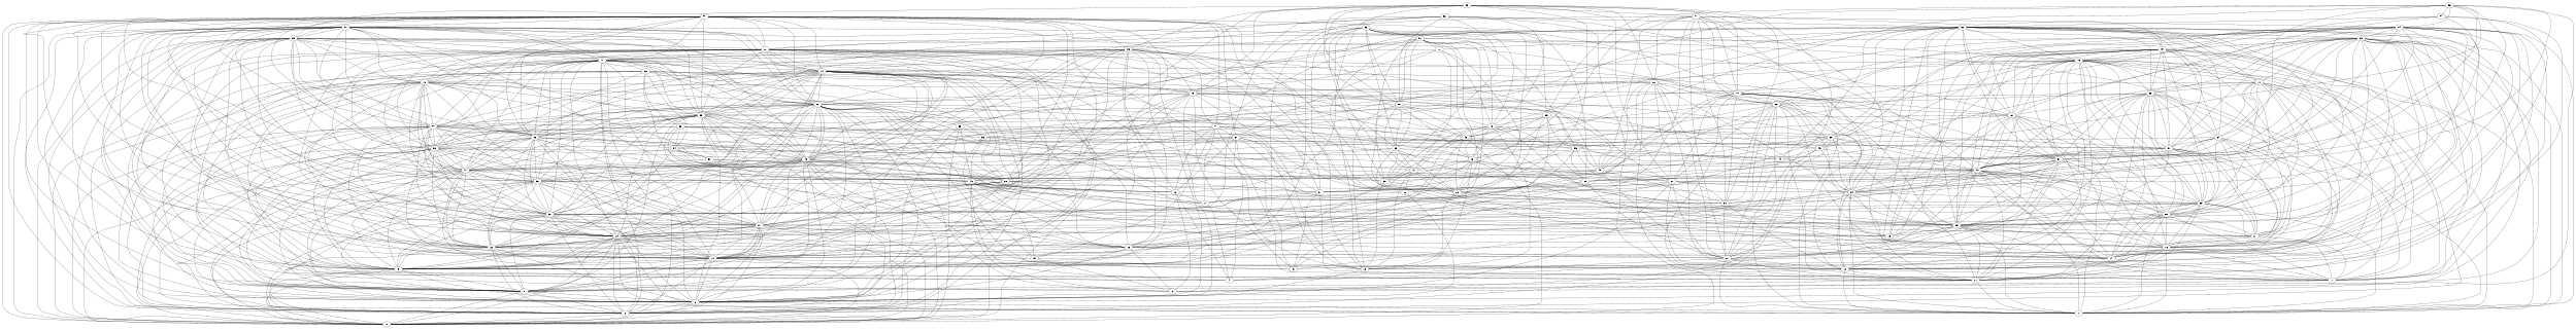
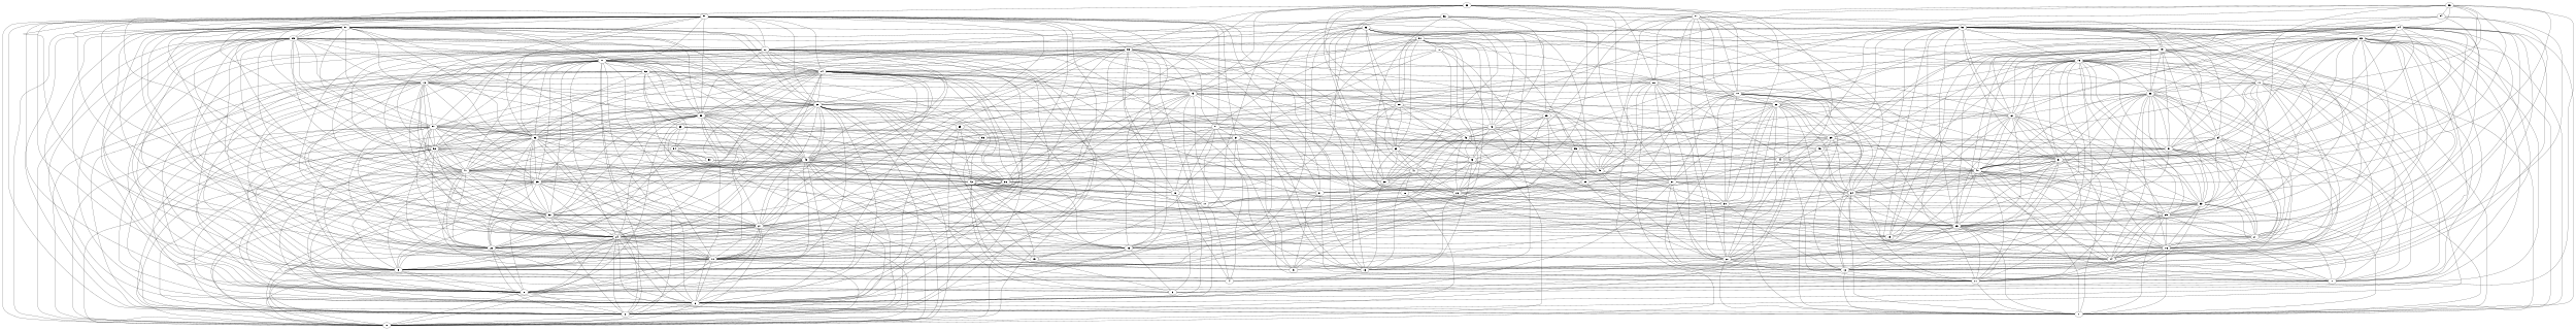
  digraph {
    rankdir=BT
    edge [arrowhead=both]
    0
    2
    6
    8
    9
    10
    22
    24
    27
    32
    35
    46
    47
    48
    52
    56
    58
    59
    60
    72
    74
    77
    82
    85
    96
    97
    98
    75
    28
    69
    83
    23
    73
    13
    36
    37
    86
    11
    65
    68
    38
    54
    93
    94
    43
    55
    61
    70
    41
    25
    51
    33
    40
    62
    95
    64
    66
    90
    89
    76
    88
    99
    92
    63
    50
    67
    81
    78
    79
    84
    19
    29
    42
    26
    80
    87
    49
    91
    14
    12
    16
    20
    34
    71
    57
    45
    44
    1
    30
    21
    39
    53
    3
    7
    15
    18
    31
    4
    17
    5
    0 -> 2
    0 -> 6
    0 -> 8
    0 -> 9
    0 -> 10
    0 -> 22
    0 -> 24
    0 -> 27
    0 -> 32
    0 -> 35
    0 -> 46
    0 -> 47
    0 -> 48
    0 -> 52
    0 -> 56
    0 -> 58
    0 -> 59
    0 -> 60
    0 -> 72
    0 -> 74
    0 -> 77
    0 -> 82
    0 -> 85
    0 -> 96
    0 -> 97
    0 -> 98
    2 -> 6
    2 -> 8
    2 -> 9
    2 -> 10
    2 -> 22
    2 -> 24
    2 -> 27
    2 -> 32
    2 -> 35
    2 -> 47
    2 -> 48
    2 -> 56
    2 -> 58
    2 -> 59
    2 -> 60
    2 -> 72
    2 -> 74
    2 -> 77
    2 -> 82
    2 -> 85
    2 -> 97
    2 -> 98
    2 -> 75
    2 -> 28
    2 -> 69
    6 -> 8
    6 -> 9
    6 -> 10
    6 -> 22
    6 -> 24
    6 -> 27
    6 -> 32
    6 -> 35
    6 -> 47
    6 -> 48
    6 -> 52
    6 -> 58
    6 -> 59
    6 -> 60
    6 -> 72
    6 -> 74
    6 -> 77
    6 -> 82
    6 -> 85
    6 -> 97
    6 -> 98
    6 -> 83
    6 -> 23
    6 -> 73
    6 -> 13
    6 -> 36
    6 -> 37
    6 -> 86
    8 -> 9
    8 -> 10
    8 -> 22
    8 -> 24
    8 -> 27
    8 -> 32
    8 -> 35
    8 -> 47
    8 -> 48
    8 -> 52
    8 -> 56
    8 -> 59
    8 -> 60
    8 -> 72
    8 -> 74
    8 -> 77
    8 -> 82
    8 -> 85
    8 -> 97
    8 -> 98
    8 -> 83
    8 -> 11
    8 -> 65
    9 -> 10
    9 -> 22
    9 -> 24
    9 -> 27
    9 -> 32
    9 -> 35
    9 -> 46
    9 -> 47
    9 -> 48
    9 -> 52
    9 -> 56
    9 -> 58
    9 -> 60
    9 -> 72
    9 -> 74
    9 -> 77
    9 -> 82
    9 -> 85
    9 -> 96
    9 -> 97
    9 -> 98
    9 -> 36
    9 -> 86
    9 -> 68
    9 -> 38
    9 -> 54
    9 -> 93
    10 -> 22
    10 -> 24
    10 -> 27
    10 -> 32
    10 -> 35
    10 -> 47
    10 -> 48
    10 -> 52
    10 -> 56
    10 -> 58
    10 -> 59
    10 -> 72
    10 -> 74
    10 -> 77
    10 -> 82
    10 -> 85
    10 -> 97
    10 -> 98
    10 -> 23
    10 -> 73
    10 -> 36
    10 -> 86
    10 -> 94
    10 -> 43
    10 -> 55
    22 -> 24
    22 -> 27
    22 -> 32
    22 -> 35
    22 -> 47
    22 -> 48
    22 -> 52
    22 -> 56
    22 -> 58
    22 -> 59
    22 -> 60
    22 -> 74
    22 -> 77
    22 -> 82
    22 -> 85
    22 -> 97
    22 -> 98
    22 -> 61
    22 -> 70
    22 -> 41
    24 -> 27
    24 -> 32
    24 -> 35
    24 -> 47
    24 -> 48
    24 -> 52
    24 -> 56
    24 -> 58
    24 -> 59
    24 -> 60
    24 -> 72
    24 -> 77
    24 -> 82
    24 -> 85
    24 -> 97
    24 -> 98
    24 -> 73
    24 -> 36
    24 -> 86
    24 -> 25
    24 -> 51
    27 -> 32
    27 -> 35
    27 -> 47
    27 -> 48
    27 -> 52
    27 -> 56
    27 -> 58
    27 -> 59
    27 -> 60
    27 -> 72
    27 -> 74
    27 -> 82
    27 -> 85
    27 -> 97
    27 -> 98
    27 -> 83
    27 -> 73
    27 -> 36
    27 -> 86
    27 -> 33
    32 -> 35
    32 -> 46
    32 -> 47
    32 -> 48
    32 -> 52
    32 -> 56
    32 -> 58
    32 -> 59
    32 -> 60
    32 -> 72
    32 -> 74
    32 -> 77
    32 -> 85
    32 -> 96
    32 -> 97
    32 -> 98
    32 -> 33
    32 -> 40
    35 -> 47
    35 -> 48
    35 -> 52
    35 -> 56
    35 -> 58
    35 -> 59
    35 -> 60
    35 -> 72
    35 -> 74
    35 -> 77
    35 -> 82
    35 -> 97
    35 -> 98
    35 -> 62
    35 -> 95
    35 -> 64
    46 -> 59
    46 -> 82
    46 -> 66
    46 -> 90
    46 -> 89
    46 -> 76
    46 -> 88
    46 -> 99
    47 -> 48
    47 -> 52
    47 -> 56
    47 -> 58
    47 -> 59
    47 -> 60
    47 -> 72
    47 -> 74
    47 -> 77
    47 -> 82
    47 -> 85
    47 -> 98
    47 -> 54
    47 -> 61
    47 -> 92
    47 -> 63
    47 -> 50
    48 -> 52
    48 -> 56
    48 -> 58
    48 -> 59
    48 -> 60
    48 -> 72
    48 -> 74
    48 -> 77
    48 -> 82
    48 -> 85
    48 -> 97
    48 -> 75
    48 -> 86
    48 -> 67
    48 -> 81
    48 -> 78
    52 -> 56
    52 -> 58
    52 -> 59
    52 -> 60
    52 -> 72
    52 -> 74
    52 -> 77
    52 -> 82
    52 -> 85
    52 -> 97
    52 -> 98
    52 -> 69
    52 -> 81
    56 -> 58
    56 -> 59
    56 -> 60
    56 -> 72
    56 -> 74
    56 -> 77
    56 -> 82
    56 -> 85
    56 -> 97
    56 -> 98
    56 -> 73
    56 -> 86
    58 -> 59
    58 -> 60
    58 -> 72
    58 -> 74
    58 -> 77
    58 -> 82
    58 -> 85
    58 -> 97
    58 -> 98
    58 -> 61
    59 -> 60
    59 -> 72
    59 -> 74
    59 -> 77
    59 -> 82
    59 -> 85
    59 -> 96
    59 -> 97
    59 -> 98
    59 -> 86
    59 -> 88
    60 -> 72
    60 -> 74
    60 -> 77
    60 -> 82
    60 -> 85
    60 -> 97
    60 -> 98
    60 -> 73
    60 -> 86
    60 -> 93
    72 -> 74
    72 -> 77
    72 -> 82
    72 -> 85
    72 -> 97
    72 -> 98
    72 -> 86
    74 -> 77
    74 -> 82
    74 -> 85
    74 -> 97
    74 -> 98
    74 -> 75
    74 -> 86
    77 -> 82
    77 -> 85
    77 -> 97
    77 -> 98
    77 -> 83
    77 -> 86
    77 -> 78
    82 -> 85
    82 -> 96
    82 -> 97
    82 -> 98
    82 -> 90
    85 -> 97
    85 -> 98
    85 -> 99
    97 -> 98
    75 -> 98
    75 -> 83
    75 -> 90
    75 -> 79
    75 -> 84
    28 -> 37
    28 -> 41
    28 -> 67
    69 -> 82
    69 -> 75
    69 -> 90
    69 -> 76
    69 -> 92
    69 -> 79
    83 -> 90
    83 -> 84
    23 -> 24
    23 -> 27
    23 -> 56
    23 -> 58
    23 -> 60
    23 -> 74
    23 -> 77
    23 -> 36
    23 -> 37
    23 -> 86
    23 -> 62
    23 -> 99
    23 -> 80
    23 -> 87
    23 -> 49
    23 -> 91
    73 -> 74
    73 -> 77
    73 -> 86
    73 -> 99
    73 -> 80
    73 -> 87
    13 -> 47
    13 -> 82
    13 -> 73
    13 -> 38
    13 -> 93
    13 -> 43
    13 -> 41
    13 -> 64
    13 -> 76
    13 -> 88
    13 -> 81
    13 -> 26
    13 -> 91
    13 -> 14
    36 -> 48
    36 -> 56
    36 -> 59
    36 -> 60
    36 -> 74
    36 -> 77
    36 -> 98
    36 -> 69
    36 -> 73
    36 -> 99
    36 -> 50
    36 -> 81
    36 -> 49
    37 -> 58
    37 -> 73
    37 -> 65
    37 -> 94
    37 -> 70
    37 -> 62
    37 -> 99
    37 -> 84
    37 -> 80
    37 -> 49
    86 -> 98
    86 -> 90
    86 -> 99
    11 -> 47
    11 -> 58
    11 -> 75
    11 -> 83
    11 -> 70
    11 -> 25
    11 -> 51
    11 -> 33
    11 -> 40
    11 -> 62
    11 -> 66
    11 -> 90
    11 -> 79
    11 -> 84
    11 -> 29
    11 -> 80
    11 -> 12
    11 -> 16
-   20 -> 11
+   11 -> 20
    11 -> 34
    65 -> 92
    65 -> 91
    68 -> 92
    38 -> 46
    38 -> 59
    38 -> 96
    38 -> 68
    38 -> 93
    38 -> 43
    38 -> 41
    38 -> 76
    38 -> 63
    38 -> 49
    38 -> 91
    54 -> 56
    54 -> 68
    54 -> 90
    54 -> 92
    54 -> 67
    94 -> 95
    43 -> 60
    43 -> 62
    43 -> 95
    43 -> 89
    43 -> 76
    43 -> 88
    43 -> 63
    43 -> 91
    55 -> 60
    55 -> 94
    55 -> 89
    55 -> 81
    55 -> 91
    61 -> 97
    61 -> 75
    61 -> 83
    61 -> 70
    61 -> 62
    61 -> 66
    61 -> 90
    61 -> 79
    61 -> 84
    70 -> 72
    70 -> 75
    70 -> 93
    70 -> 99
    70 -> 84
    70 -> 80
    70 -> 87
    41 -> 60
    41 -> 93
    41 -> 43
    41 -> 64
    41 -> 76
    41 -> 88
    41 -> 63
    41 -> 78
    25 -> 48
    25 -> 60
    25 -> 74
    25 -> 69
    25 -> 83
    25 -> 61
    25 -> 70
    25 -> 51
    25 -> 33
    25 -> 40
    25 -> 62
    25 -> 66
    25 -> 90
    25 -> 63
    25 -> 79
    25 -> 84
    25 -> 29
    25 -> 34
    25 -> 71
    25 -> 57
    51 -> 52
    51 -> 74
    51 -> 75
    51 -> 83
    51 -> 61
    51 -> 70
    51 -> 62
    51 -> 66
    51 -> 90
    51 -> 79
    51 -> 84
    33 -> 77
    33 -> 75
    33 -> 61
    33 -> 51
    33 -> 40
    33 -> 64
    33 -> 66
    33 -> 90
    33 -> 79
    33 -> 84
    33 -> 34
    33 -> 71
    33 -> 57
    40 -> 46
    40 -> 82
    40 -> 96
    40 -> 75
    40 -> 69
    40 -> 83
    40 -> 54
    40 -> 61
    40 -> 51
    40 -> 64
    40 -> 66
    40 -> 79
    40 -> 71
    40 -> 57
    40 -> 45
    40 -> 44
    62 -> 85
    62 -> 75
    62 -> 70
    62 -> 66
    62 -> 84
    62 -> 80
    62 -> 87
    64 -> 83
    64 -> 66
    64 -> 90
    64 -> 79
    64 -> 91
    64 -> 71
    66 -> 75
    66 -> 83
    66 -> 90
    66 -> 79
    66 -> 84
    66 -> 71
    90 -> 96
    90 -> 94
    89 -> 93
    89 -> 95
    89 -> 92
    76 -> 96
    76 -> 93
    76 -> 89
    76 -> 88
    76 -> 78
    76 -> 91
    88 -> 96
    88 -> 93
    88 -> 99
    88 -> 91
    92 -> 97
    63 -> 97
    63 -> 93
    63 -> 64
    63 -> 76
    63 -> 88
    63 -> 91
    50 -> 72
    50 -> 54
    67 -> 98
    67 -> 68
    67 -> 90
    67 -> 81
    67 -> 78
    81 -> 98
    81 -> 86
    81 -> 91
    78 -> 90
    78 -> 91
    79 -> 83
    79 -> 90
    79 -> 87
    84 -> 95
    84 -> 87
    19 -> 52
    19 -> 75
    19 -> 25
    19 -> 40
    19 -> 90
    19 -> 76
    19 -> 92
    19 -> 79
    19 -> 29
    19 -> 42
    19 -> 26
    29 -> 75
    29 -> 69
    29 -> 83
    29 -> 61
    29 -> 51
    29 -> 33
    29 -> 40
    29 -> 64
    29 -> 66
    29 -> 90
    29 -> 67
    29 -> 71
    29 -> 57
    42 -> 47
    42 -> 97
    42 -> 69
    42 -> 65
    42 -> 68
    42 -> 54
    42 -> 63
    42 -> 67
    42 -> 80
    42 -> 53
    26 -> 35
    26 -> 46
    26 -> 69
    26 -> 86
    26 -> 38
    26 -> 93
    26 -> 43
    26 -> 41
    26 -> 89
    26 -> 88
    26 -> 63
    26 -> 91
    26 -> 39
    80 -> 99
    80 -> 92
    80 -> 84
    80 -> 87
    87 -> 99
    49 -> 73
    49 -> 86
    49 -> 70
    49 -> 62
    49 -> 88
    49 -> 50
    49 -> 80
    49 -> 87
    91 -> 93
    14 -> 83
    14 -> 41
    14 -> 33
    14 -> 40
    14 -> 66
    14 -> 90
    14 -> 63
    14 -> 79
    14 -> 29
    14 -> 42
    14 -> 26
    14 -> 16
    14 -> 71
    14 -> 57
    14 -> 21
    12 -> 35
    12 -> 48
    12 -> 75
    12 -> 37
    12 -> 61
    12 -> 70
    12 -> 25
    12 -> 51
    12 -> 66
    12 -> 84
    12 -> 80
    12 -> 87
    12 -> 16
    12 -> 20
    12 -> 34
    12 -> 71
    12 -> 30
    16 -> 75
    16 -> 83
    16 -> 43
    16 -> 61
    16 -> 25
    16 -> 51
    16 -> 33
    16 -> 40
    16 -> 62
    16 -> 64
    16 -> 90
    16 -> 79
    16 -> 84
    16 -> 29
    16 -> 34
    16 -> 71
    16 -> 57
    16 -> 21
    20 -> 22
    20 -> 75
    20 -> 23
    20 -> 37
    20 -> 61
    20 -> 25
    20 -> 51
    20 -> 62
    20 -> 99
    20 -> 84
    20 -> 80
    20 -> 87
    20 -> 49
    20 -> 34
    20 -> 30
    20 -> 39
    34 -> 98
    34 -> 75
    34 -> 69
    34 -> 83
    34 -> 37
    34 -> 61
    34 -> 70
    34 -> 51
    34 -> 62
    34 -> 95
    34 -> 66
    34 -> 80
    34 -> 87
    34 -> 45
    71 -> 75
    71 -> 83
    71 -> 90
    71 -> 79
    57 -> 75
    57 -> 83
    57 -> 68
    57 -> 64
    57 -> 66
    57 -> 90
    57 -> 67
    57 -> 81
    57 -> 79
    57 -> 71
    45 -> 69
    45 -> 94
    45 -> 89
    45 -> 84
    45 -> 53
    44 -> 58
    44 -> 73
    44 -> 55
    44 -> 95
    44 -> 90
    44 -> 45
    1 -> 6
    1 -> 24
    1 -> 52
    1 -> 75
    1 -> 83
    1 -> 11
    1 -> 61
    1 -> 70
    1 -> 25
    1 -> 33
    1 -> 40
    1 -> 62
    1 -> 66
    1 -> 90
    1 -> 79
    1 -> 84
    1 -> 29
    1 -> 12
    1 -> 16
    1 -> 20
    1 -> 34
    30 -> 73
    30 -> 37
    30 -> 55
    30 -> 70
    30 -> 62
    30 -> 99
    30 -> 84
    30 -> 42
    30 -> 87
    30 -> 49
    30 -> 34
    21 -> 46
    21 -> 75
    21 -> 83
    21 -> 25
    21 -> 33
    21 -> 40
    21 -> 64
    21 -> 66
    21 -> 90
    21 -> 79
    21 -> 29
    21 -> 42
    21 -> 57
    39 -> 93
    39 -> 43
    39 -> 55
    39 -> 40
    39 -> 95
    39 -> 76
    39 -> 45
    53 -> 65
    53 -> 68
    53 -> 95
    53 -> 92
    53 -> 71
    3 -> 23
    3 -> 65
    3 -> 95
    3 -> 92
    3 -> 42
    3 -> 45
    3 -> 7
    3 -> 15
    3 -> 18
    7 -> 75
    7 -> 83
    7 -> 25
    7 -> 33
    7 -> 40
    7 -> 64
    7 -> 66
    7 -> 90
    7 -> 67
    7 -> 79
    7 -> 29
    7 -> 14
    7 -> 12
    7 -> 16
    7 -> 71
    7 -> 21
    7 -> 31
    15 -> 23
    15 -> 92
    15 -> 81
    15 -> 42
    15 -> 71
    15 -> 53
    18 -> 86
    18 -> 54
    18 -> 99
    18 -> 92
    18 -> 67
    18 -> 81
    18 -> 42
    18 -> 53
    31 -> 48
    31 -> 98
    31 -> 36
    31 -> 86
    31 -> 55
    31 -> 95
    31 -> 67
    31 -> 87
    31 -> 57
    4 -> 68
    4 -> 40
    4 -> 92
    4 -> 67
    4 -> 42
    4 -> 12
    4 -> 20
    4 -> 18
    4 -> 17
    17 -> 48
    17 -> 28
    17 -> 68
    17 -> 54
    17 -> 81
    17 -> 78
    17 -> 18
    17 -> 31
    5 -> 10
    5 -> 60
    5 -> 73
    5 -> 94
    5 -> 89
    5 -> 81
    5 -> 44
    5 -> 39
    5 -> 31
  }
